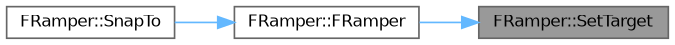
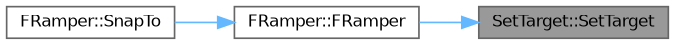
  digraph {
    rankdir=RL
    node [color=grey40 fillcolor=white fontname=Helvetica fontsize=10 shape=box style=filled]
    edge [color=steelblue1 dir=back fontname=Helvetica fontsize=10 labelfontname=Helvetica labelfontsize=10 style=solid]
-   n1 [color=gray40 fillcolor=grey60 fontcolor=black height=0.2 label="FRamper::SetTarget" width=0.4]
+   n1 [color=gray40 fillcolor=grey60 fontcolor=black height=0.2 label="SetTarget::SetTarget" width=0.4]
    n2 [height=0.2 label="FRamper::FRamper" width=0.4]
    n3 [height=0.2 label="FRamper::SnapTo" width=0.4]
    n1 -> n2
    n2 -> n3
  }
